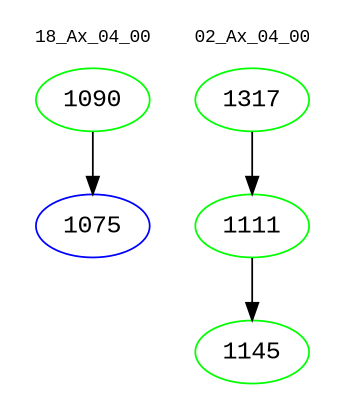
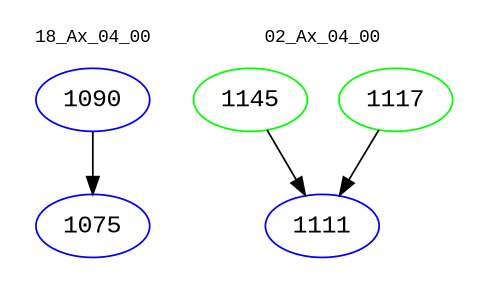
  digraph {
    fontname="Liberation Mono"
    node [color=green fontname="Liberation Mono"]
    edge [color=black fontname="Liberation Mono"]
-   n1 [label=1090]
+   n1 [color=blue label=1090]
    n2 [color=blue label=1075]
-   n3 [label=1317]
-   n4 [label=1111]
+   n3 [label=1117]
+   n4 [color=blue label=1111]
    n5 [label=1145]
    subgraph cluster_1 {
      color=white
      fontsize=10
      label="18_Ax_04_00"
      n1
      n2
    }
    subgraph cluster_2 {
      color=white
      fontsize=10
      label="02_Ax_04_00"
      n3
      n4
      n5
    }
    n1 -> n2
    n3 -> n4
-   n4 -> n5
+   n5 -> n4
  }
